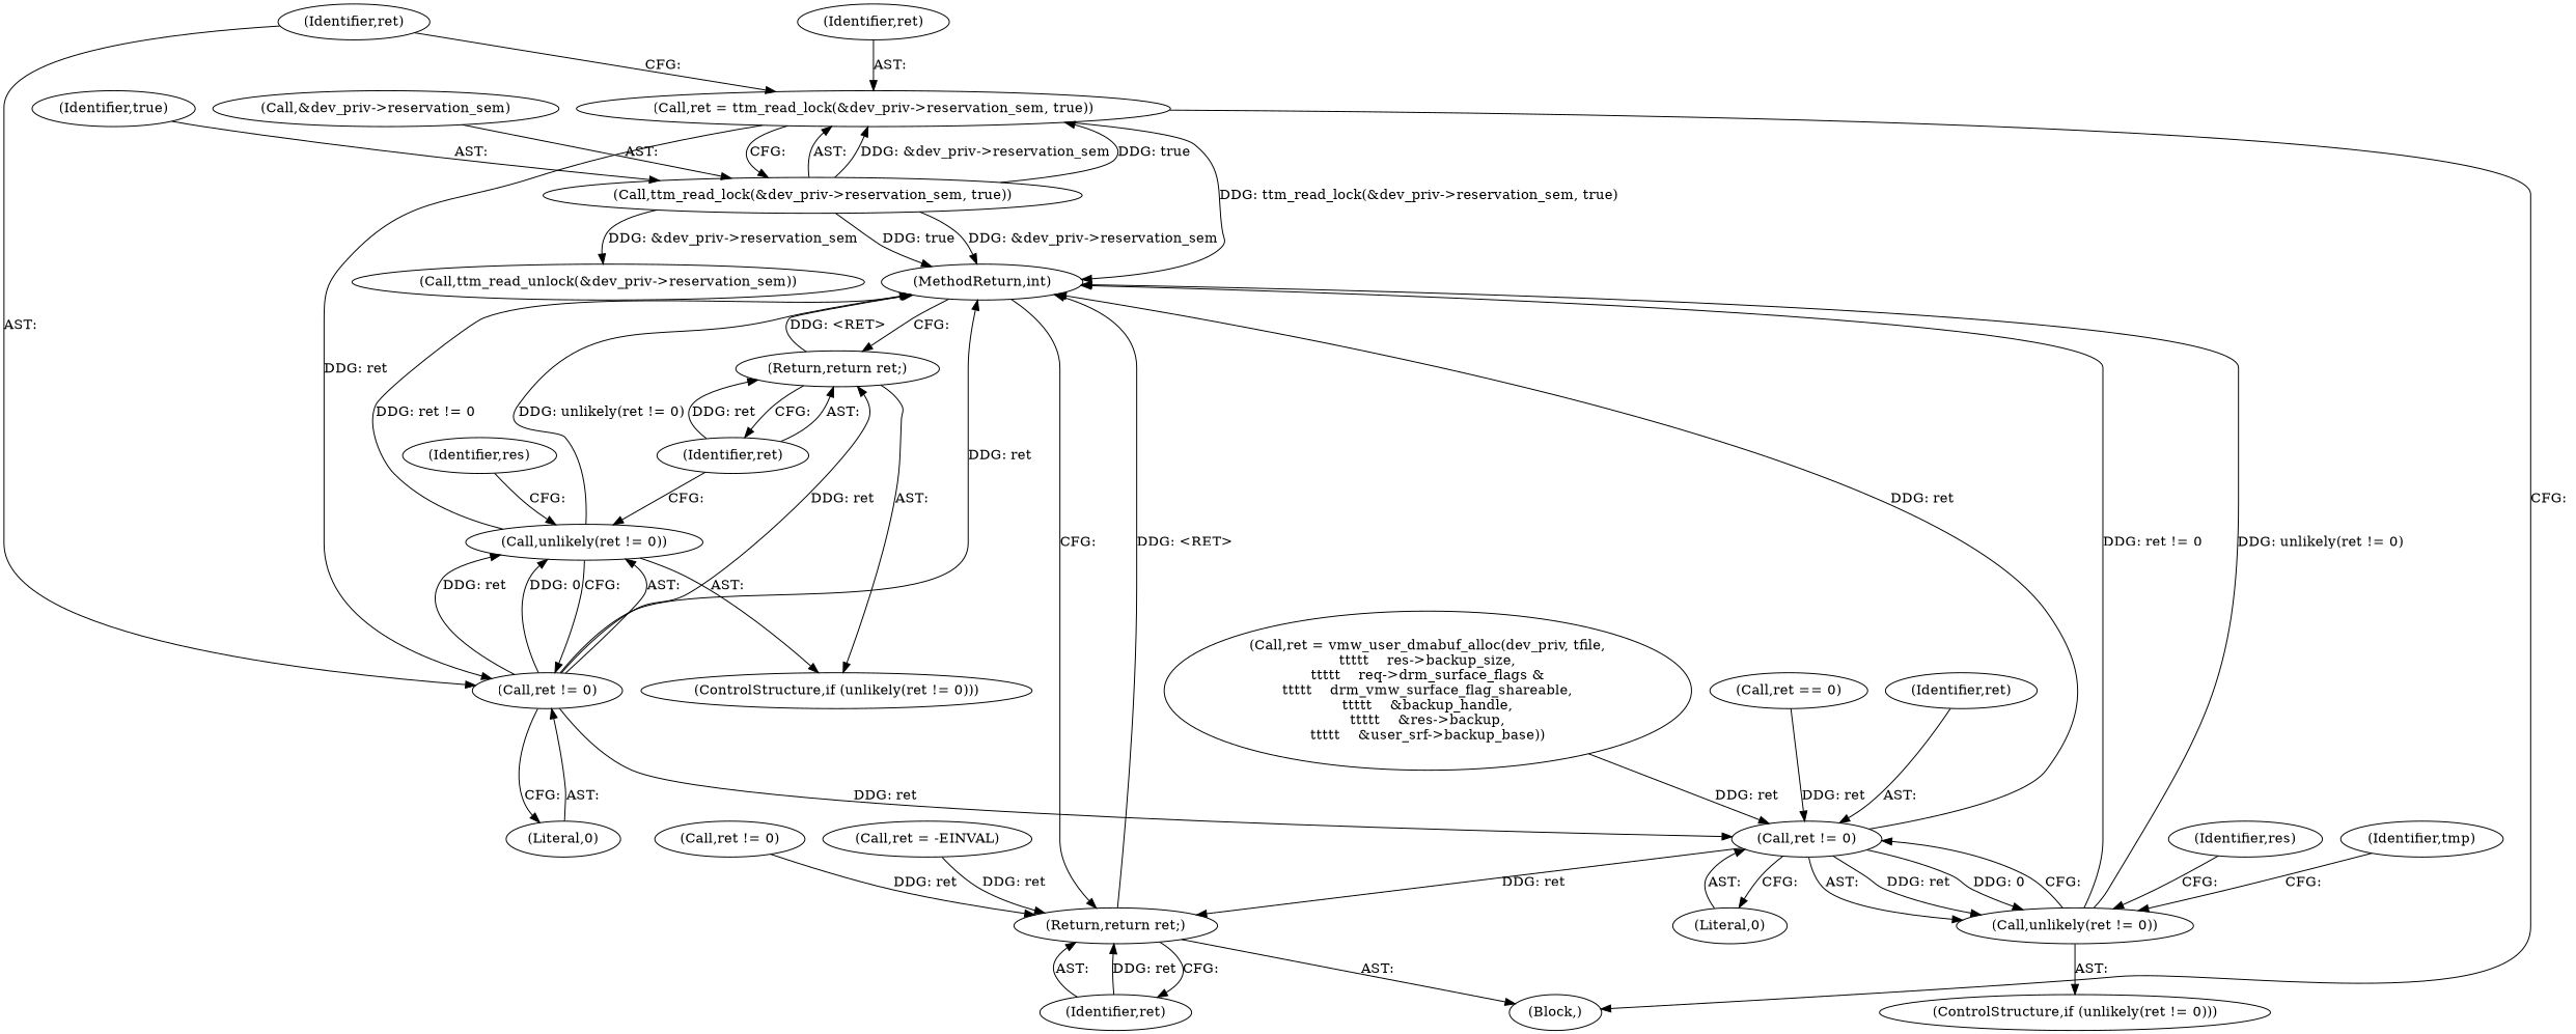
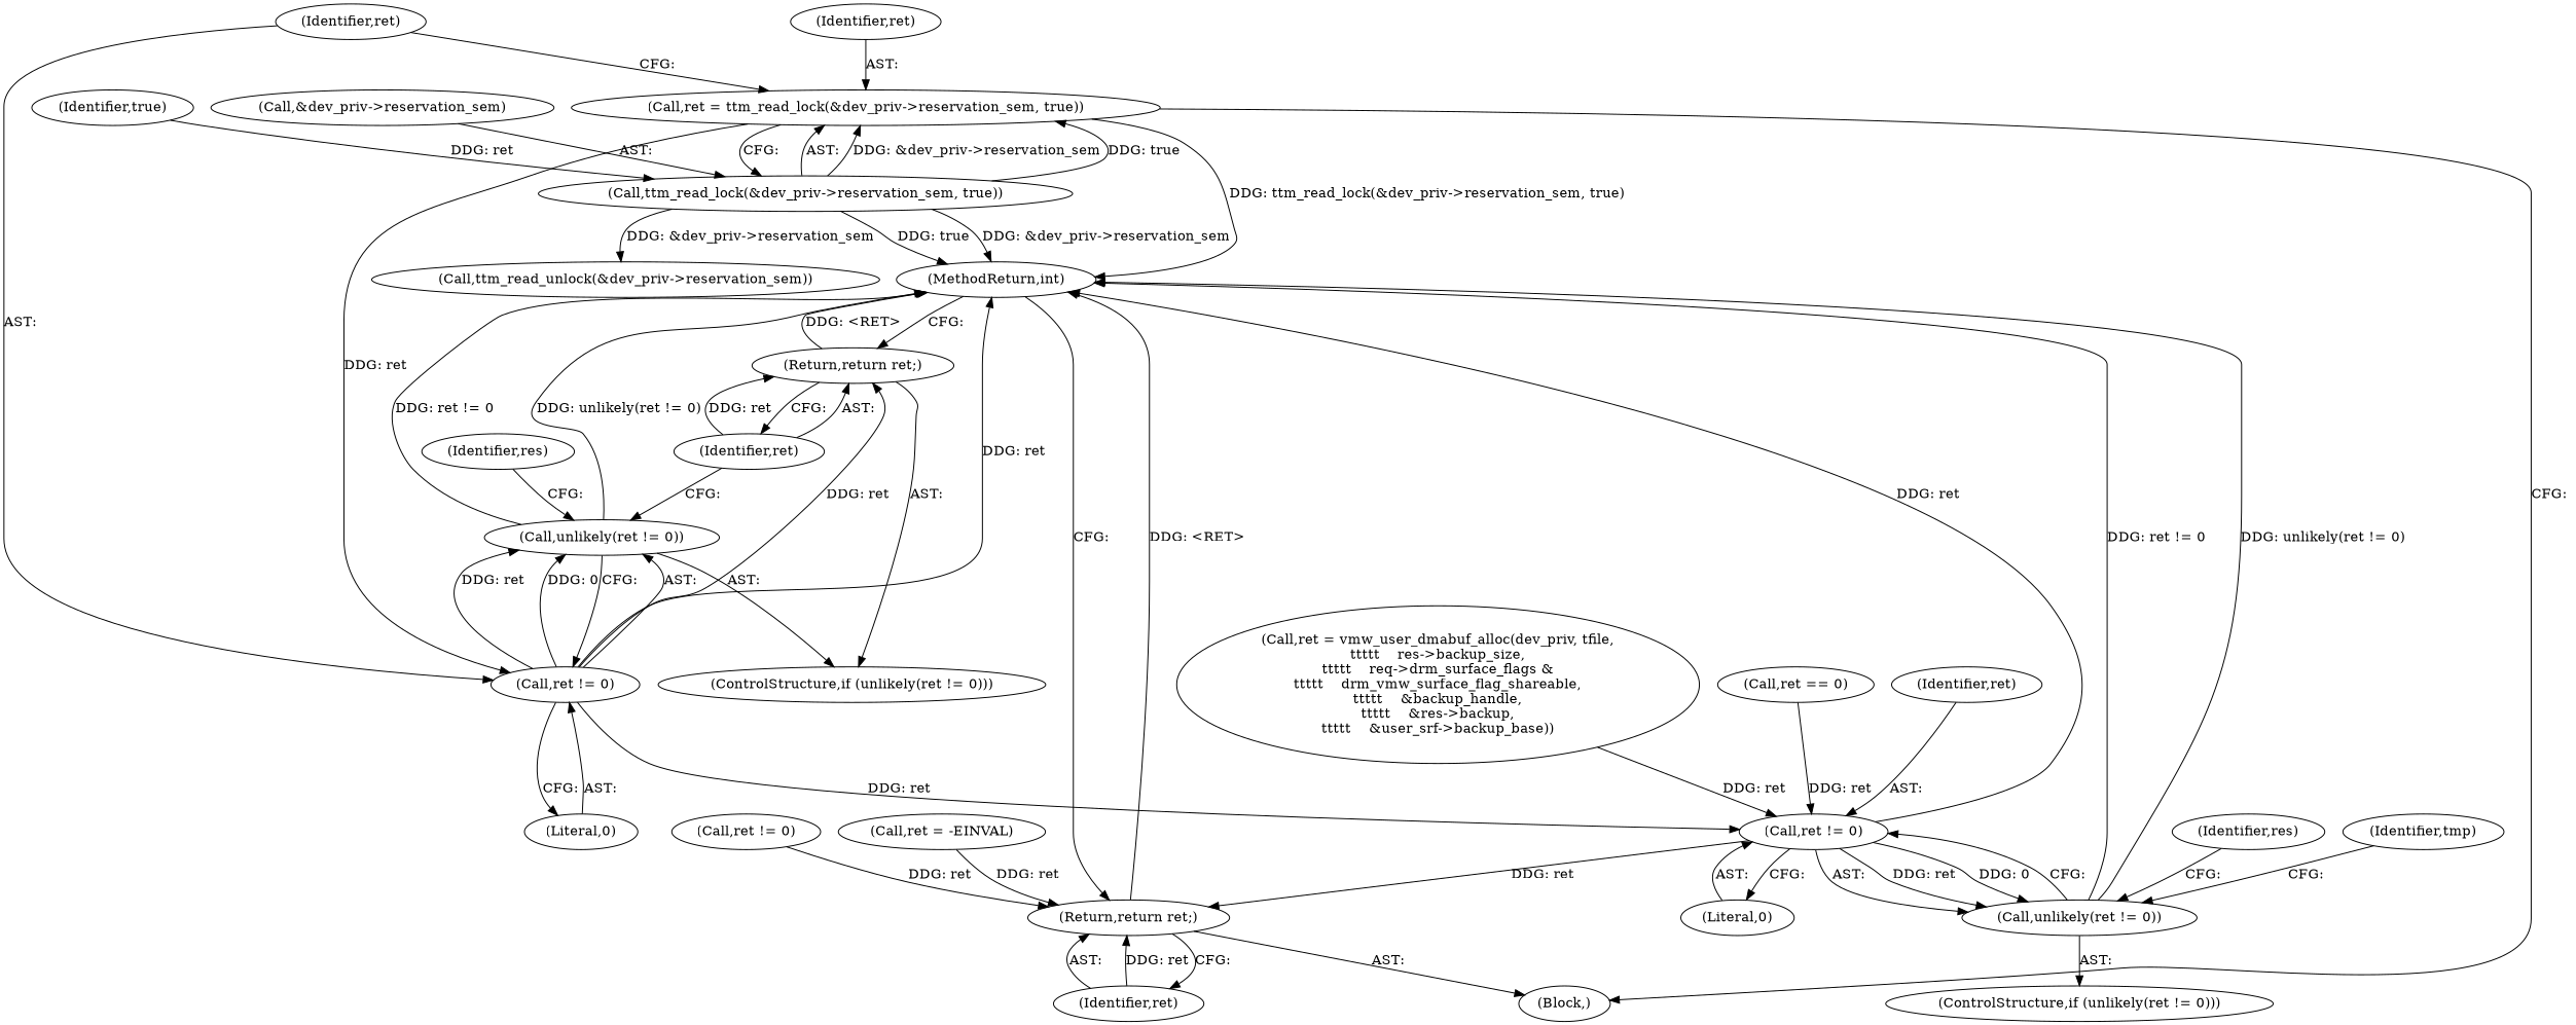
  digraph {
    n1 [label="(Call,ret = ttm_read_lock(&dev_priv->reservation_sem, true))"]
    n2 [label="(Call,ttm_read_lock(&dev_priv->reservation_sem, true))"]
    n3 [label="(Call,ret != 0)"]
    n4 [label="(MethodReturn,int)"]
    n5 [label="(Block,)"]
    n6 [label="(Call,ttm_read_unlock(&dev_priv->reservation_sem))"]
    n7 [label="(Call,unlikely(ret != 0))"]
    n8 [label="(Return,return ret;)"]
    n9 [label="(Call,ret != 0)"]
    n10 [label="(Literal,0)"]
    n11 [label="(Return,return ret;)"]
    n12 [label="(Identifier,true)"]
    n13 [label="(ControlStructure,if (unlikely(ret != 0)))"]
    n14 [label="(Identifier,ret)"]
    n15 [label="(Call,unlikely(ret != 0))"]
    n16 [label="(Literal,0)"]
    n17 [label="(ControlStructure,if (unlikely(ret != 0)))"]
    n18 [label="(Identifier,ret)"]
    n19 [label="(Identifier,ret)"]
    n20 [label="(Identifier,res)"]
    n21 [label="(Identifier,ret)"]
    n22 [label="(Call,ret != 0)"]
    n23 [label="(Identifier,res)"]
    n24 [label="(Identifier,tmp)"]
    n25 [label="(Call,&dev_priv->reservation_sem)"]
    n26 [label="(Call,ret = -EINVAL)"]
    n27 [label="(Call,ret = vmw_user_dmabuf_alloc(dev_priv, tfile,\n\t\t\t\t\t    res->backup_size,\n\t\t\t\t\t    req->drm_surface_flags &\n\t\t\t\t\t    drm_vmw_surface_flag_shareable,\n\t\t\t\t\t    &backup_handle,\n\t\t\t\t\t    &res->backup,\n\t\t\t\t\t    &user_srf->backup_base))"]
    n28 [label="(Identifier,ret)"]
    n29 [label="(Call,ret == 0)"]
    n1 -> n2 [label="CFG: "]
    n1 -> n3 [label="DDG: ret"]
    n1 -> n4 [label="DDG: ttm_read_lock(&dev_priv->reservation_sem, true)"]
    n1 -> n5 [label="CFG: "]
    n2 -> n1 [label="AST: "]
    n2 -> n1 [label="DDG: &dev_priv->reservation_sem"]
    n2 -> n1 [label="DDG: true"]
    n2 -> n4 [label="DDG: true"]
    n2 -> n4 [label="DDG: &dev_priv->reservation_sem"]
    n2 -> n6 [label="DDG: &dev_priv->reservation_sem"]
    n3 -> n4 [label="DDG: ret"]
    n3 -> n7 [label="AST: "]
    n3 -> n7 [label="DDG: ret"]
    n3 -> n7 [label="DDG: 0"]
    n3 -> n8 [label="DDG: ret"]
    n3 -> n9 [label="DDG: ret"]
    n3 -> n10 [label="CFG: "]
    n4 -> n8 [label="CFG: "]
    n4 -> n11 [label="CFG: "]
    n7 -> n3 [label="CFG: "]
    n7 -> n4 [label="DDG: ret != 0"]
    n7 -> n4 [label="DDG: unlikely(ret != 0)"]
    n7 -> n13 [label="AST: "]
    n8 -> n4 [label="DDG: <RET>"]
    n8 -> n13 [label="AST: "]
    n8 -> n14 [label="CFG: "]
    n9 -> n4 [label="DDG: ret"]
    n9 -> n11 [label="DDG: ret"]
    n9 -> n15 [label="AST: "]
    n9 -> n15 [label="DDG: ret"]
    n9 -> n15 [label="DDG: 0"]
    n9 -> n16 [label="CFG: "]
    n10 -> n3 [label="AST: "]
    n11 -> n4 [label="DDG: <RET>"]
    n11 -> n5 [label="AST: "]
    n11 -> n18 [label="CFG: "]
-   n12 -> n2 [label="AST: "]
+   n12 -> n2 [label="DDG: ret"]
    n14 -> n7 [label="CFG: "]
    n14 -> n8 [label="AST: "]
    n14 -> n8 [label="DDG: ret"]
    n15 -> n4 [label="DDG: ret != 0"]
    n15 -> n4 [label="DDG: unlikely(ret != 0)"]
    n15 -> n9 [label="CFG: "]
    n15 -> n17 [label="AST: "]
    n16 -> n9 [label="AST: "]
    n18 -> n11 [label="AST: "]
    n18 -> n11 [label="DDG: ret"]
    n19 -> n9 [label="AST: "]
    n20 -> n15 [label="CFG: "]
    n21 -> n1 [label="AST: "]
    n22 -> n11 [label="DDG: ret"]
    n23 -> n7 [label="CFG: "]
    n24 -> n15 [label="CFG: "]
    n25 -> n2 [label="AST: "]
    n26 -> n11 [label="DDG: ret"]
    n27 -> n9 [label="DDG: ret"]
    n28 -> n1 [label="CFG: "]
    n28 -> n3 [label="AST: "]
    n29 -> n9 [label="DDG: ret"]
  }
